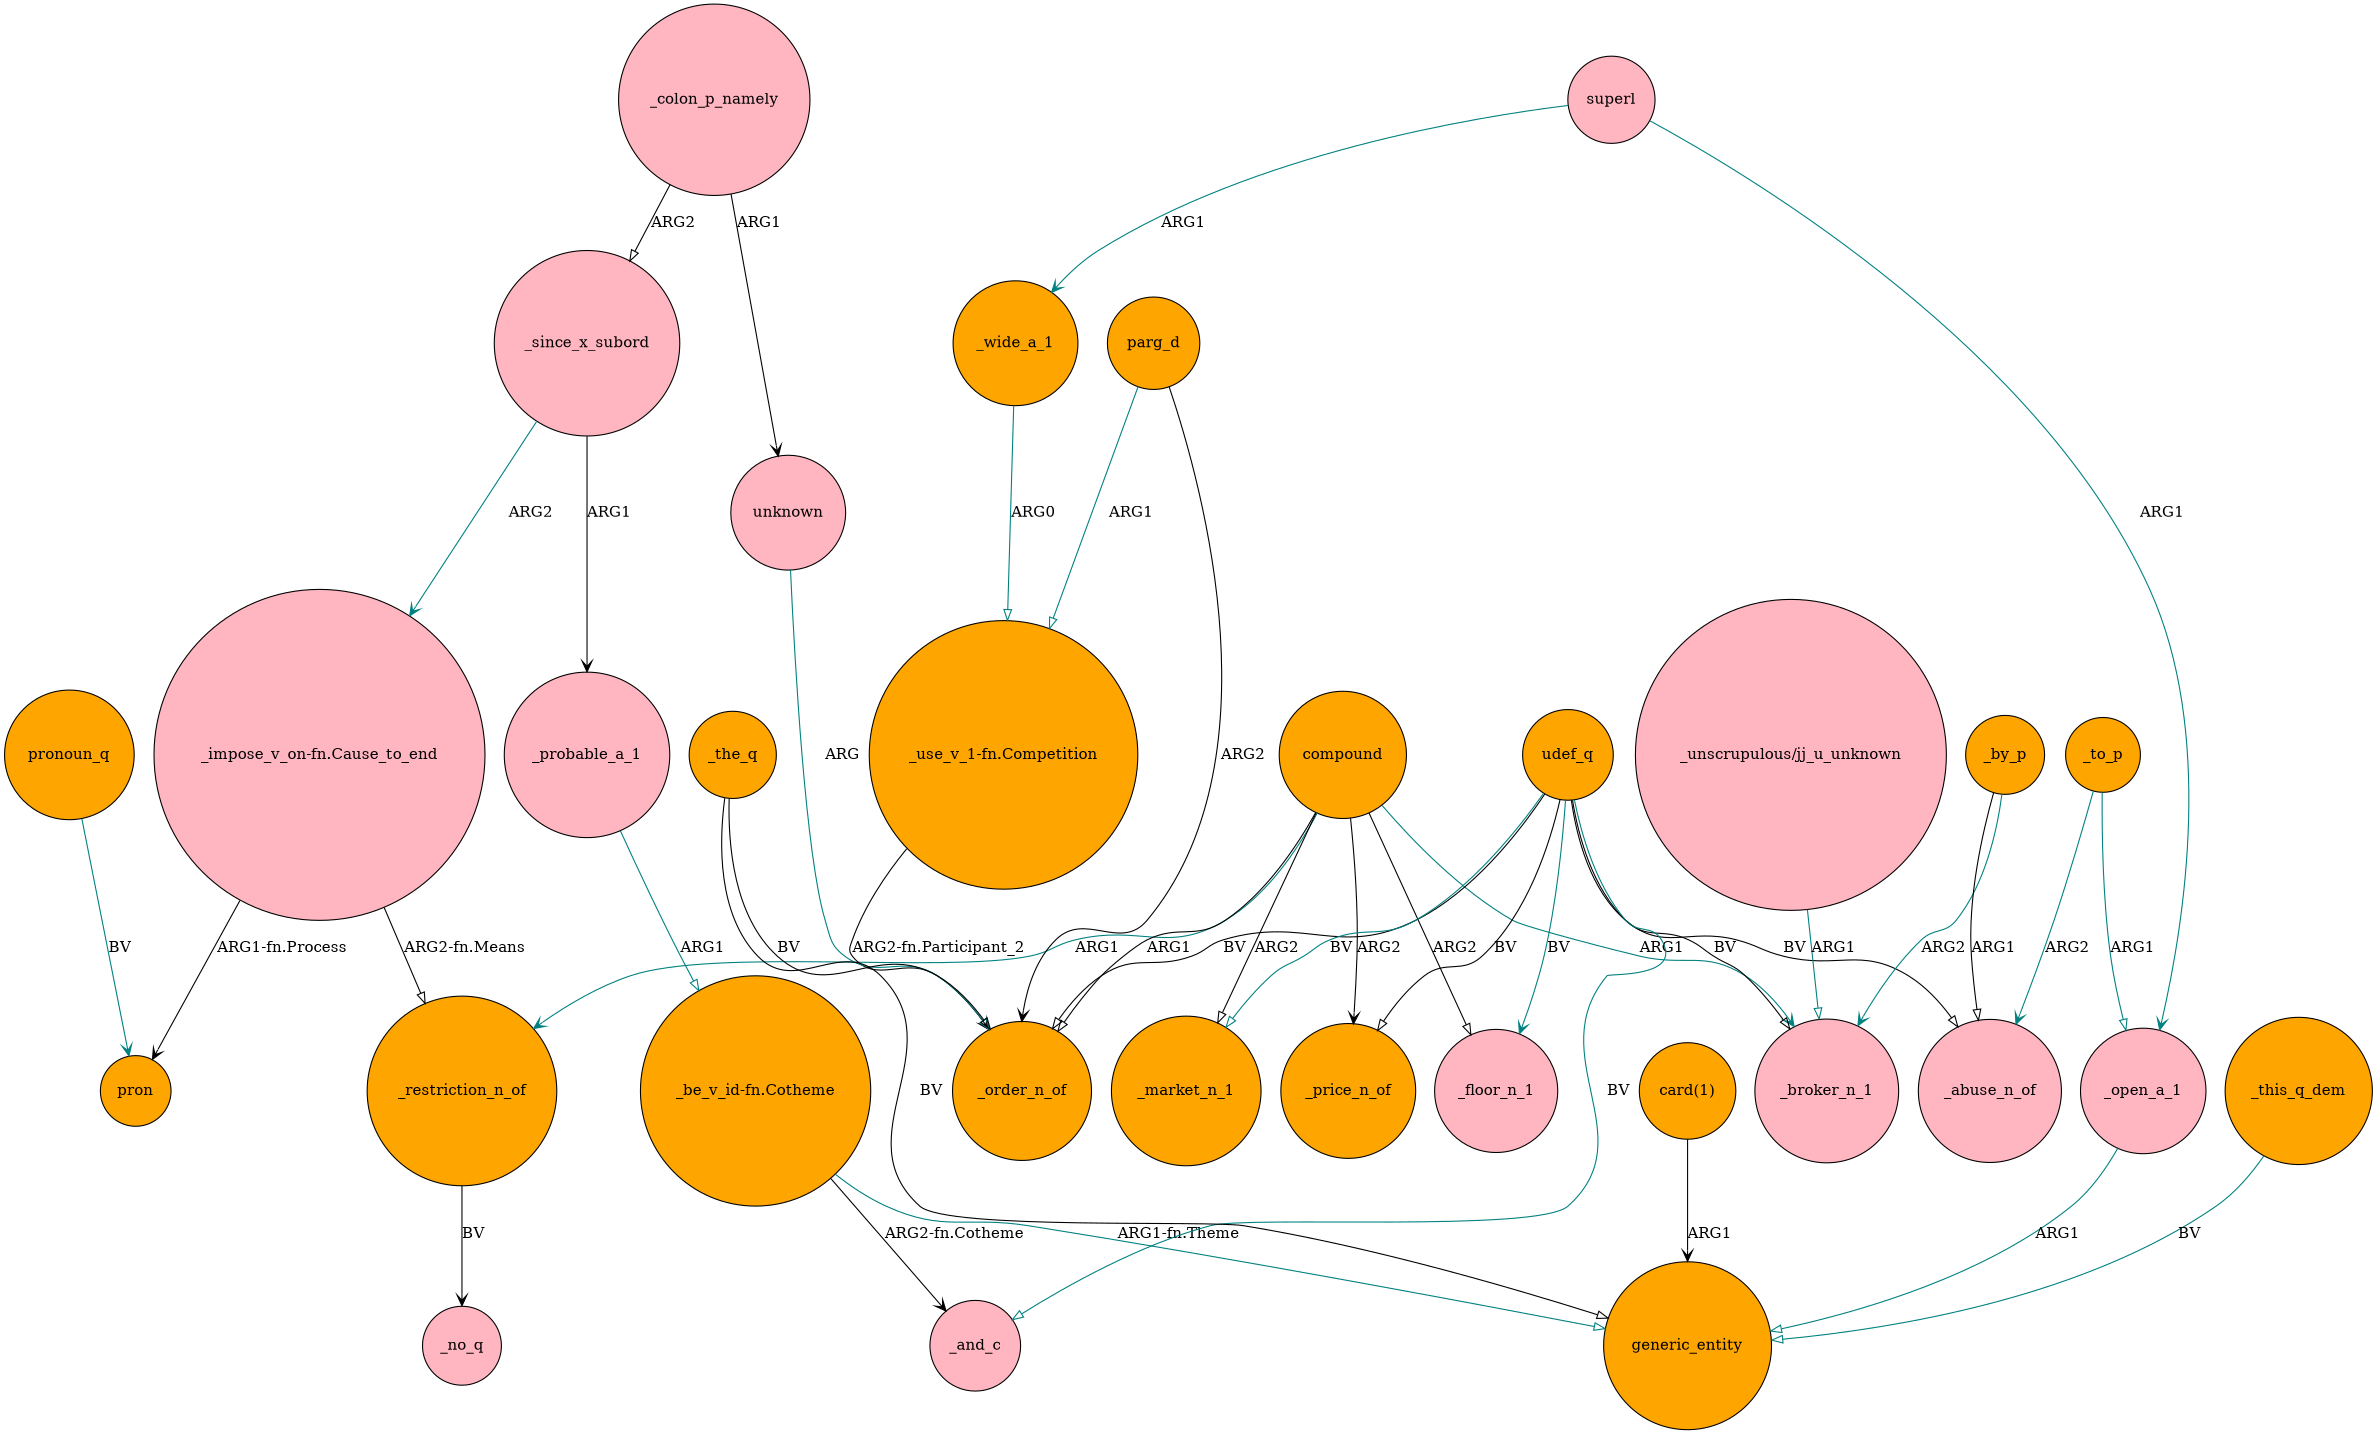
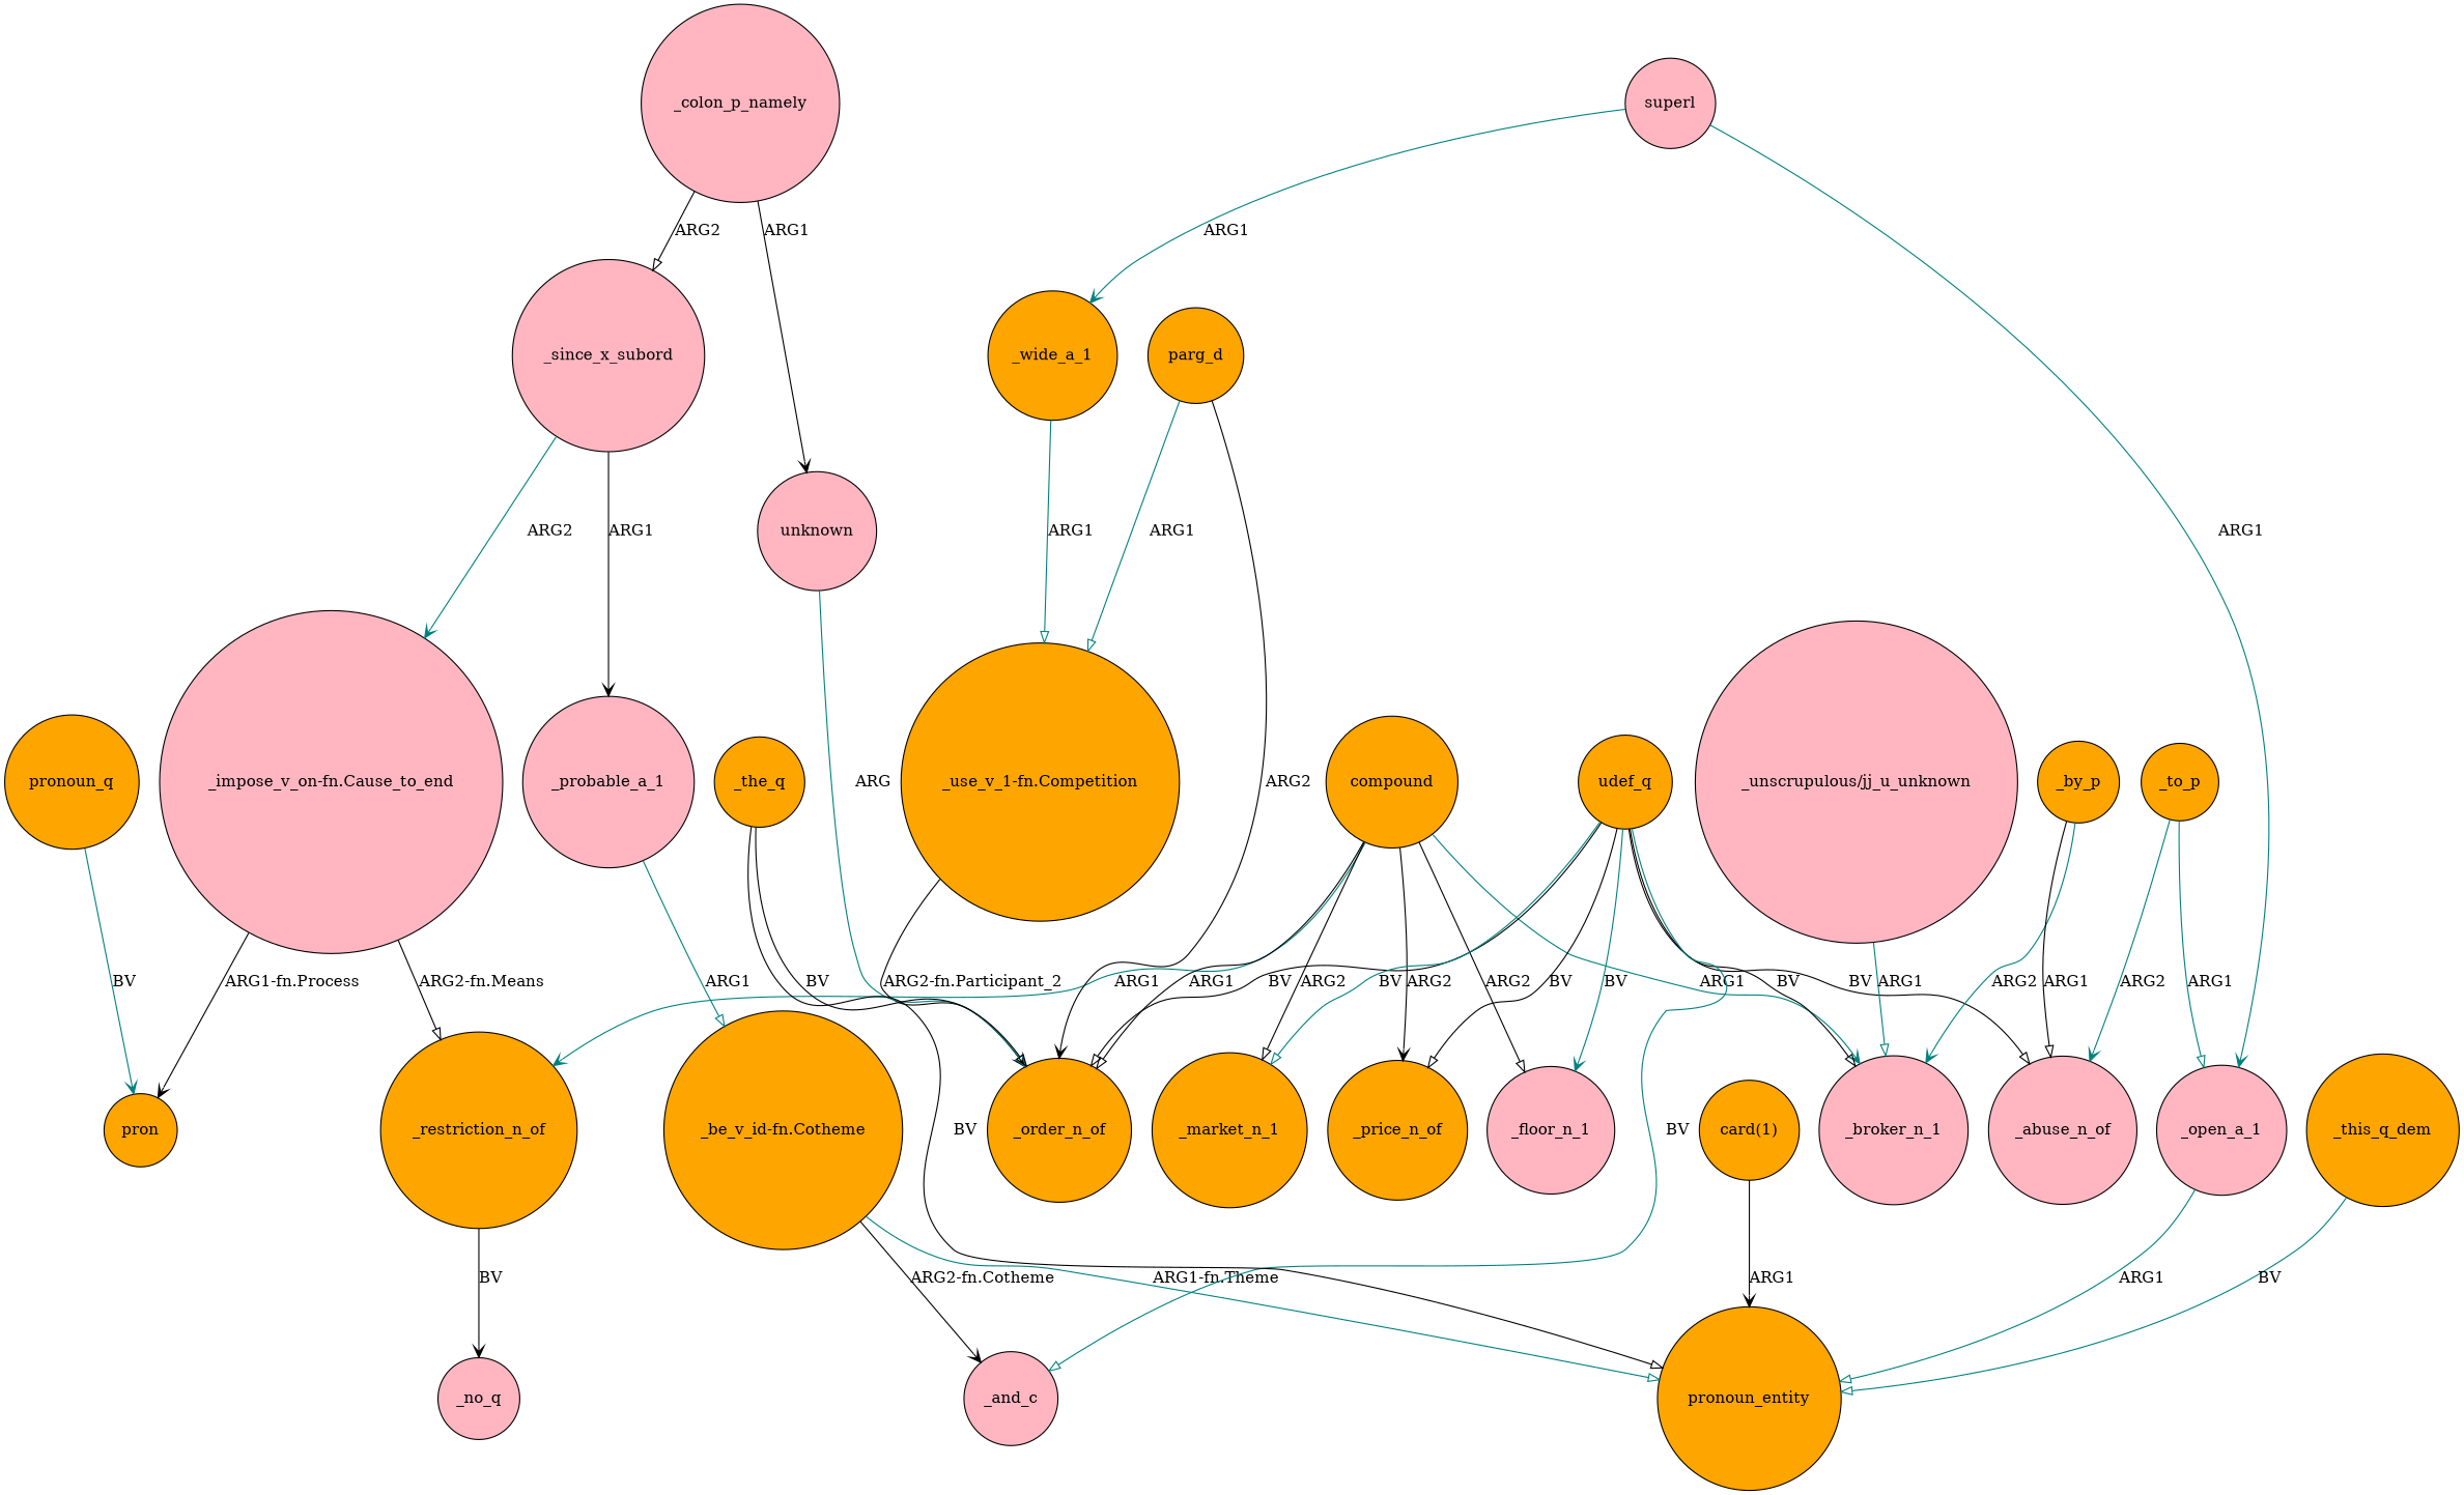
  digraph {
    node [fillcolor=orange shape=circle style=filled]
    edge [arrowhead=onormal color=black]
    _since_x_subord [fillcolor=lightpink]
    "_impose_v_on-fn.Cause_to_end" [fillcolor=lightpink]
    _probable_a_1 [fillcolor=lightpink]
    pron
    _restriction_n_of
    "_be_v_id-fn.Cotheme"
    _no_q [fillcolor=lightpink]
    compound
    _order_n_of
    _market_n_1
    _broker_n_1 [fillcolor=lightpink]
    _price_n_of
    _floor_n_1 [fillcolor=lightpink]
    udef_q
    _abuse_n_of [fillcolor=lightpink]
    _and_c [fillcolor=lightpink]
    "card(1)"
-   generic_entity
+   generic_entity [label=pronoun_entity]
    _open_a_1 [fillcolor=lightpink]
    _wide_a_1
    "_use_v_1-fn.Competition"
    _by_p
    parg_d
    unknown [fillcolor=lightpink]
    _the_q
    pronoun_q
    "_unscrupulous/jj_u_unknown" [fillcolor=lightpink]
    _this_q_dem
    _colon_p_namely [fillcolor=lightpink]
    superl [fillcolor=lightpink]
    _to_p
    _since_x_subord -> "_impose_v_on-fn.Cause_to_end" [arrowhead=vee color=teal label=ARG2]
    _since_x_subord -> _probable_a_1 [arrowhead=vee label=ARG1]
    "_impose_v_on-fn.Cause_to_end" -> pron [arrowhead=vee label="ARG1-fn.Process"]
    "_impose_v_on-fn.Cause_to_end" -> _restriction_n_of [label="ARG2-fn.Means"]
    _probable_a_1 -> "_be_v_id-fn.Cotheme" [color=teal label=ARG1]
    _restriction_n_of -> _no_q [arrowhead=vee label=BV]
    "_be_v_id-fn.Cotheme" -> _and_c [arrowhead=vee label="ARG2-fn.Cotheme"]
    "_be_v_id-fn.Cotheme" -> generic_entity [color=teal label="ARG1-fn.Theme"]
    compound -> _restriction_n_of [arrowhead=vee color=teal label=ARG1]
    compound -> _order_n_of [label=ARG1]
    compound -> _market_n_1 [label=ARG2]
    compound -> _broker_n_1 [arrowhead=vee color=teal label=ARG1]
    compound -> _price_n_of [arrowhead=vee label=ARG2]
    compound -> _floor_n_1 [label=ARG2]
    udef_q -> _order_n_of [label=BV]
    udef_q -> _market_n_1 [color=teal label=BV]
    udef_q -> _broker_n_1 [label=BV]
    udef_q -> _price_n_of [label=BV]
    udef_q -> _floor_n_1 [arrowhead=vee color=teal label=BV]
    udef_q -> _abuse_n_of [label=BV]
    udef_q -> _and_c [color=teal label=BV]
    "card(1)" -> generic_entity [arrowhead=vee label=ARG1]
    _open_a_1 -> generic_entity [color=teal label=ARG1]
-   _wide_a_1 -> "_use_v_1-fn.Competition" [color=teal label=ARG0]
+   _wide_a_1 -> "_use_v_1-fn.Competition" [color=teal label=ARG1]
    "_use_v_1-fn.Competition" -> _order_n_of [arrowhead=vee label="ARG2-fn.Participant_2"]
    _by_p -> _broker_n_1 [arrowhead=vee color=teal label=ARG2]
    _by_p -> _abuse_n_of [label=ARG1]
    parg_d -> _order_n_of [arrowhead=vee label=ARG2]
    parg_d -> "_use_v_1-fn.Competition" [color=teal label=ARG1]
    unknown -> _order_n_of [color=teal label=ARG]
    _the_q -> _order_n_of [label=BV]
    _the_q -> generic_entity [label=BV]
    pronoun_q -> pron [arrowhead=vee color=teal label=BV]
    "_unscrupulous/jj_u_unknown" -> _broker_n_1 [color=teal label=ARG1]
    _this_q_dem -> generic_entity [color=teal label=BV]
    _colon_p_namely -> _since_x_subord [label=ARG2]
    _colon_p_namely -> unknown [arrowhead=vee label=ARG1]
    superl -> _open_a_1 [arrowhead=vee color=teal label=ARG1]
    superl -> _wide_a_1 [arrowhead=vee color=teal label=ARG1]
    _to_p -> _abuse_n_of [arrowhead=vee color=teal label=ARG2]
    _to_p -> _open_a_1 [color=teal label=ARG1]
  }
